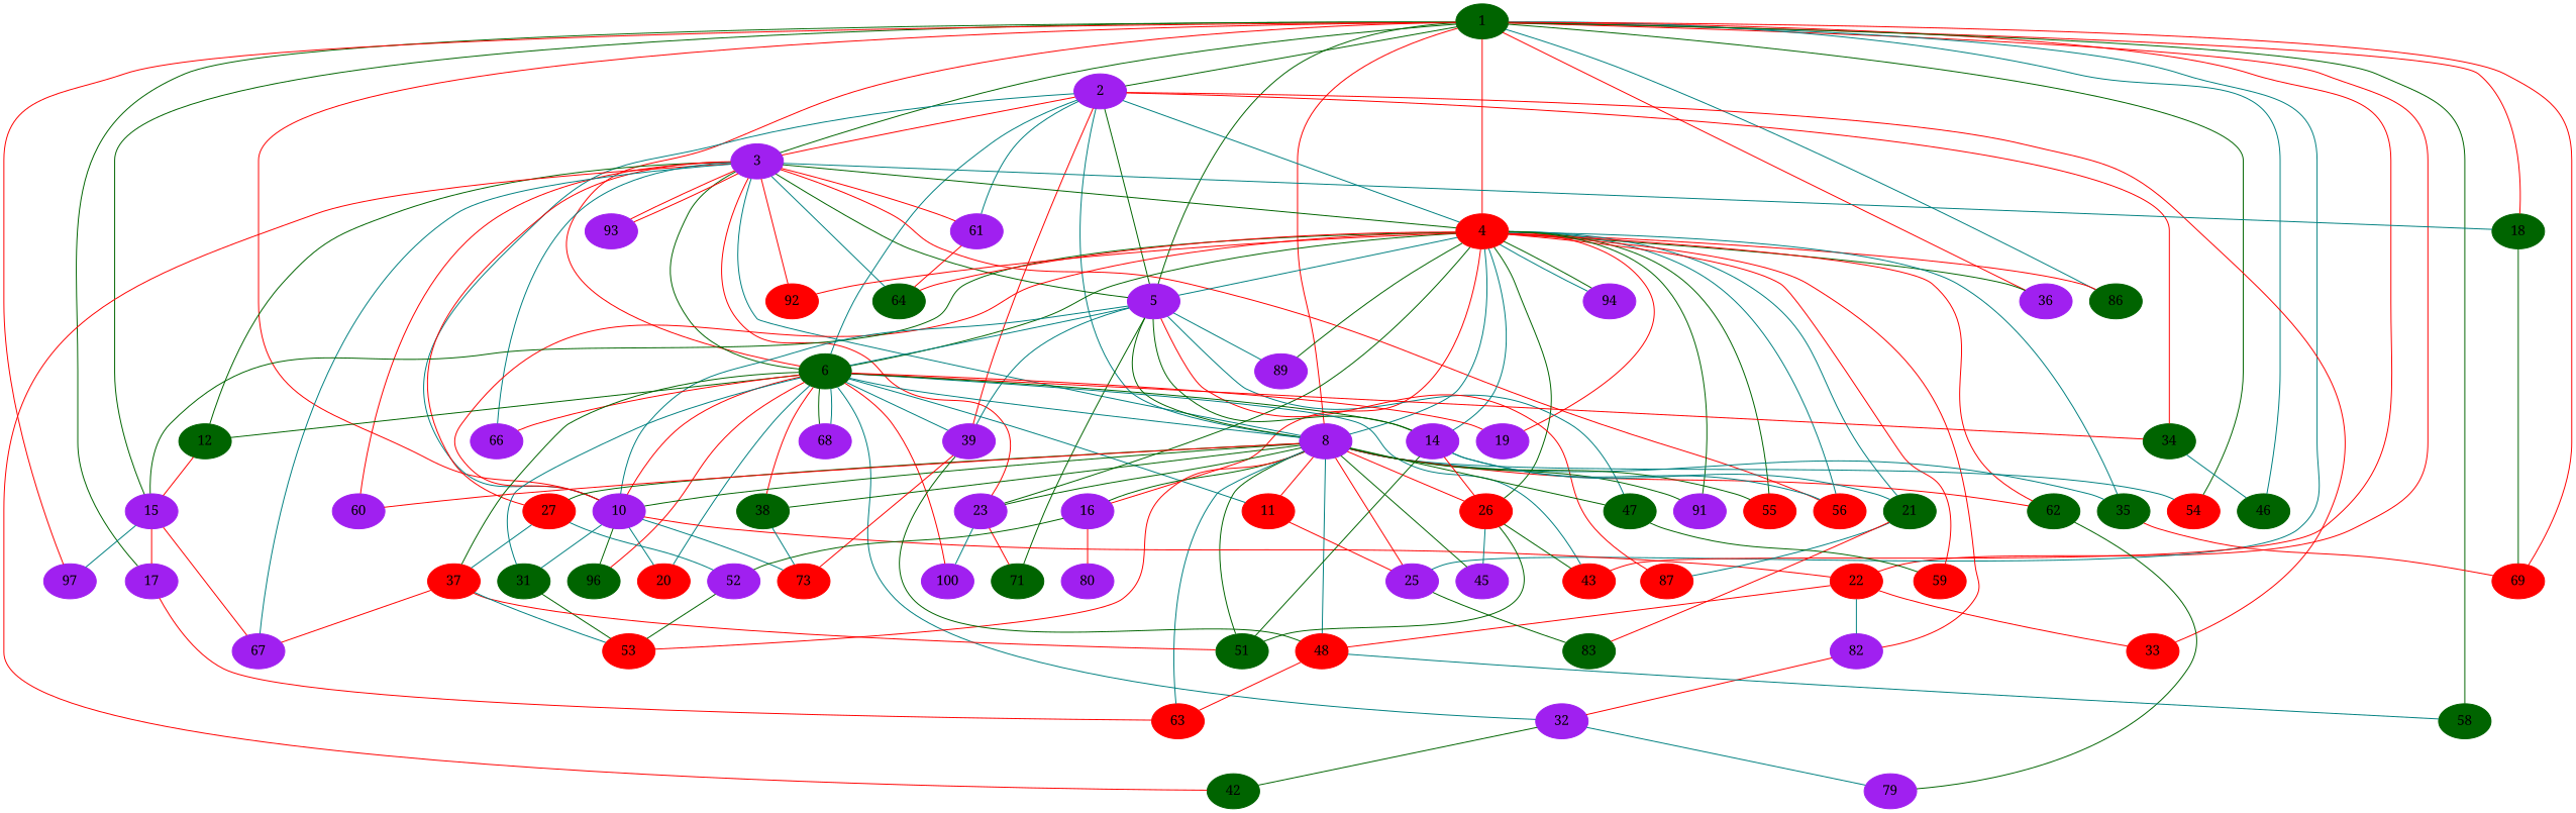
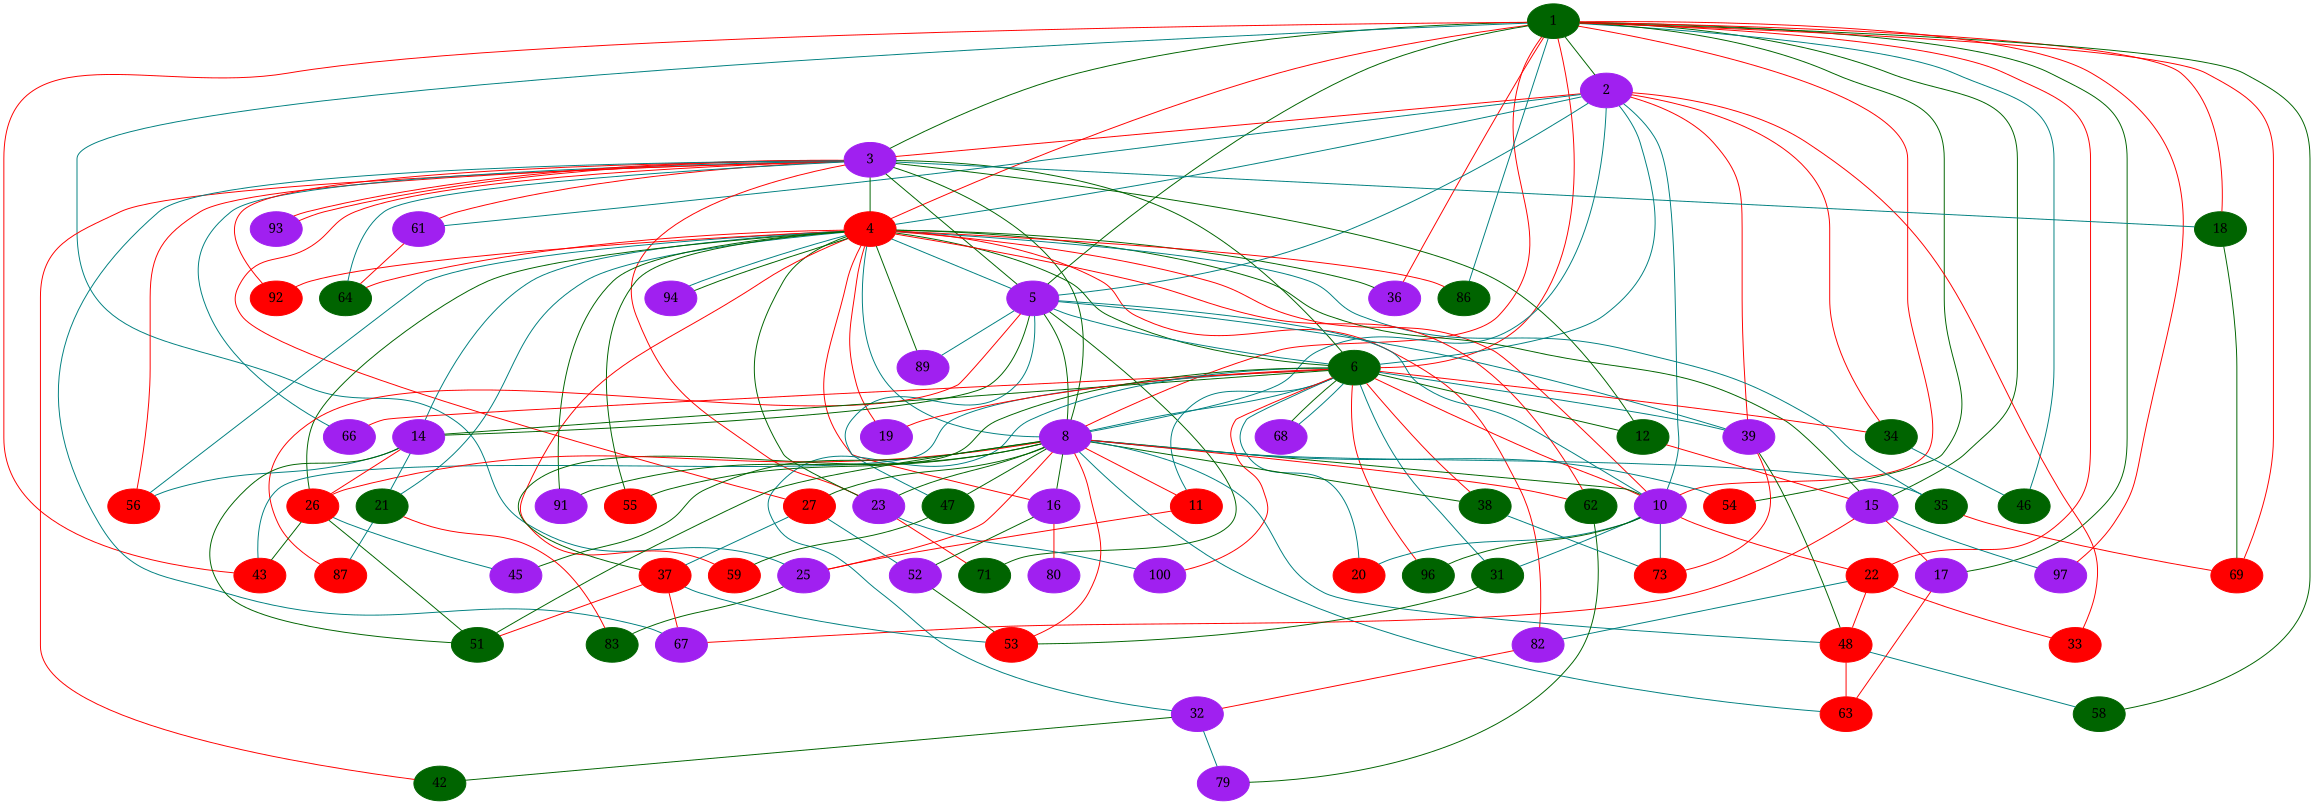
  graph {
    fontname="Noto Serif"
    node [color=purple fontname="Noto Serif" style=filled]
    edge [color=red fontname="Noto Serif"]
    1 [color=darkgreen super="+95"]
    2 [super="+41"]
    3 [super="+24"]
    4 [color=red super="+7"]
    5 [super="+28"]
    6 [color=darkgreen super="+13"]
    8 [super="+9"]
    10 [super="+74"]
    15 [super="+50"]
    17 [super="+65"]
    18 [color=darkgreen]
    22 [color=red]
    25 [super="+75"]
    36
    43 [color=red super="+76"]
    46 [color=darkgreen]
    54 [color=red]
    58 [color=darkgreen]
    69 [color=red]
    86 [color=darkgreen]
    97
    33 [color=red]
    34 [color=darkgreen]
    39 [super="+81"]
    61
    12 [color=darkgreen]
    23 [super="+49"]
    27 [color=red]
    42 [color=darkgreen]
    56 [color=red super="+70"]
-   60
    64 [color=darkgreen super="+88"]
    66
    92 [color=red]
    93
    67
    14 [super="+40"]
    16 [super="+85"]
    19 [super="+44"]
    21 [color=darkgreen super="+29"]
    26 [color=red super="+30"]
    35 [color=darkgreen super="+99"]
    55 [color=red]
    59 [color=red]
    62 [color=darkgreen super="+98"]
    82
    89
    91
    94
    47 [color=darkgreen]
    71 [color=darkgreen]
    87 [color=red]
    11 [color=red]
    20 [color=red]
    31 [color=darkgreen super="+57"]
    32
    37 [color=red super="+72"]
    38 [color=darkgreen]
    68
    96 [color=darkgreen]
    100
    45
    48 [color=red super="+79"]
    51 [color=darkgreen super="+90"]
    53 [color=red]
    63 [color=red]
    73 [color=red super="+84"]
    83 [color=darkgreen]
    52 [super="+78"]
    80
    n71 [label=79]
    1 -- 2 [color=darkgreen]
    1 -- 3 [color=darkgreen weight=2]
    1 -- 4 [weight=2]
    1 -- 5 [color=darkgreen]
    1 -- 6
    1 -- 8 [weight=2]
    1 -- 10
    1 -- 15 [color=darkgreen]
    1 -- 17 [color=darkgreen]
    1 -- 18
    1 -- 22
    1 -- 25 [color=teal]
    1 -- 36
    1 -- 43
    1 -- 46 [color=teal]
    1 -- 54 [color=darkgreen]
    1 -- 58 [color=darkgreen]
    1 -- 69
    1 -- 86 [color=teal]
    1 -- 97
    2 -- 3 [weight=2]
    2 -- 4 [color=teal weight=3]
-   2 -- 5 [color=darkgreen]
+   2 -- 5 [color=teal]
    2 -- 6 [color=teal]
    2 -- 8 [color=teal weight=2]
    2 -- 10 [color=teal]
    2 -- 33
    2 -- 34
    2 -- 39
    2 -- 61 [color=teal]
    3 -- 4 [color=darkgreen weight=2]
    3 -- 5 [color=darkgreen]
    3 -- 6 [color=darkgreen]
-   3 -- 8 [color=teal weight=2]
+   3 -- 8 [color=darkgreen weight=2]
    3 -- 18 [color=teal]
    3 -- 61
    3 -- 12 [color=darkgreen]
    3 -- 23
    3 -- 27
    3 -- 42
    3 -- 56
-   3 -- 60
    3 -- 64 [color=teal]
    3 -- 66 [color=teal]
    3 -- 92
    3 -- 93
    3 -- 93
    3 -- 67 [color=teal]
    4 -- 5 [color=teal weight=2]
    4 -- 6 [color=darkgreen weight=2]
    4 -- 8 [color=teal weight=4]
    4 -- 10 [weight=2]
    4 -- 15 [color=darkgreen]
    4 -- 36 [color=darkgreen]
    4 -- 86
    4 -- 23 [color=darkgreen]
    4 -- 56 [color=teal]
    4 -- 64
    4 -- 92
    4 -- 14 [color=teal]
    4 -- 16
    4 -- 19
    4 -- 21 [color=teal weight=2]
    4 -- 26 [color=darkgreen]
    4 -- 35 [color=teal]
    4 -- 55 [color=darkgreen]
    4 -- 59
    4 -- 62
    4 -- 82
    4 -- 89 [color=darkgreen]
    4 -- 91 [color=darkgreen]
    4 -- 94 [color=teal]
    4 -- 94 [color=darkgreen]
    5 -- 6 [color=teal weight=2]
    5 -- 8 [color=darkgreen weight=2]
    5 -- 10 [color=teal]
    5 -- 39 [color=teal]
    5 -- 14 [color=darkgreen]
    5 -- 89 [color=teal]
    5 -- 47 [color=teal]
    5 -- 71 [color=darkgreen]
    5 -- 87
    6 -- 8 [color=teal weight=2]
    6 -- 10 [weight=2]
    6 -- 43 [color=teal]
    6 -- 34
    6 -- 39 [color=teal]
    6 -- 12 [color=darkgreen]
    6 -- 66
    6 -- 14 [color=darkgreen]
    6 -- 19 [weight=2]
    6 -- 11 [color=teal]
    6 -- 20 [color=teal]
    6 -- 31 [color=teal]
    6 -- 32 [color=teal]
    6 -- 37 [color=darkgreen]
    6 -- 38
    6 -- 68 [color=darkgreen]
    6 -- 68 [color=teal]
    6 -- 96
    6 -- 100
    8 -- 10 [color=darkgreen weight=2]
    8 -- 25
    8 -- 54 [color=teal]
    8 -- 23 [color=darkgreen]
    8 -- 27 [color=darkgreen]
-   8 -- 60
    8 -- 16 [color=darkgreen weight=2]
    8 -- 26
    8 -- 35 [color=teal]
    8 -- 55 [color=darkgreen]
    8 -- 62 [weight=2]
    8 -- 91 [color=darkgreen]
    8 -- 47 [color=darkgreen]
    8 -- 11
    8 -- 38 [color=darkgreen]
    8 -- 45 [color=darkgreen]
    8 -- 48 [color=teal]
    8 -- 51 [color=darkgreen]
    8 -- 53
    8 -- 63 [color=teal]
    10 -- 22
    10 -- 20 [color=teal]
    10 -- 31 [color=teal]
    10 -- 96 [color=darkgreen]
    10 -- 73 [color=teal]
    15 -- 17
    15 -- 97 [color=teal]
    15 -- 67
    17 -- 63
    18 -- 69 [color=darkgreen]
    22 -- 33
    22 -- 82 [color=teal]
    22 -- 48
    25 -- 83 [color=darkgreen]
    34 -- 46 [color=teal]
    39 -- 48 [color=darkgreen]
    39 -- 73
    61 -- 64
    12 -- 15
    23 -- 71
    23 -- 100 [color=teal]
    27 -- 37 [color=teal]
    27 -- 52 [color=teal]
    14 -- 56 [color=teal]
    14 -- 21 [color=teal]
    14 -- 26
    14 -- 51 [color=darkgreen]
    16 -- 52 [color=darkgreen]
    16 -- 80
    21 -- 87 [color=teal]
    21 -- 83
    26 -- 43 [color=darkgreen]
    26 -- 45 [color=teal]
    26 -- 51 [color=darkgreen]
    35 -- 69
    62 -- n71 [color=darkgreen]
    82 -- 32
    47 -- 59 [color=darkgreen]
    11 -- 25
    31 -- 53 [color=darkgreen]
    32 -- 42 [color=darkgreen]
    32 -- n71 [color=teal]
    37 -- 67
    37 -- 51
    37 -- 53 [color=teal]
    38 -- 73 [color=teal]
    48 -- 58 [color=teal]
    48 -- 63
    52 -- 53 [color=darkgreen]
  }
